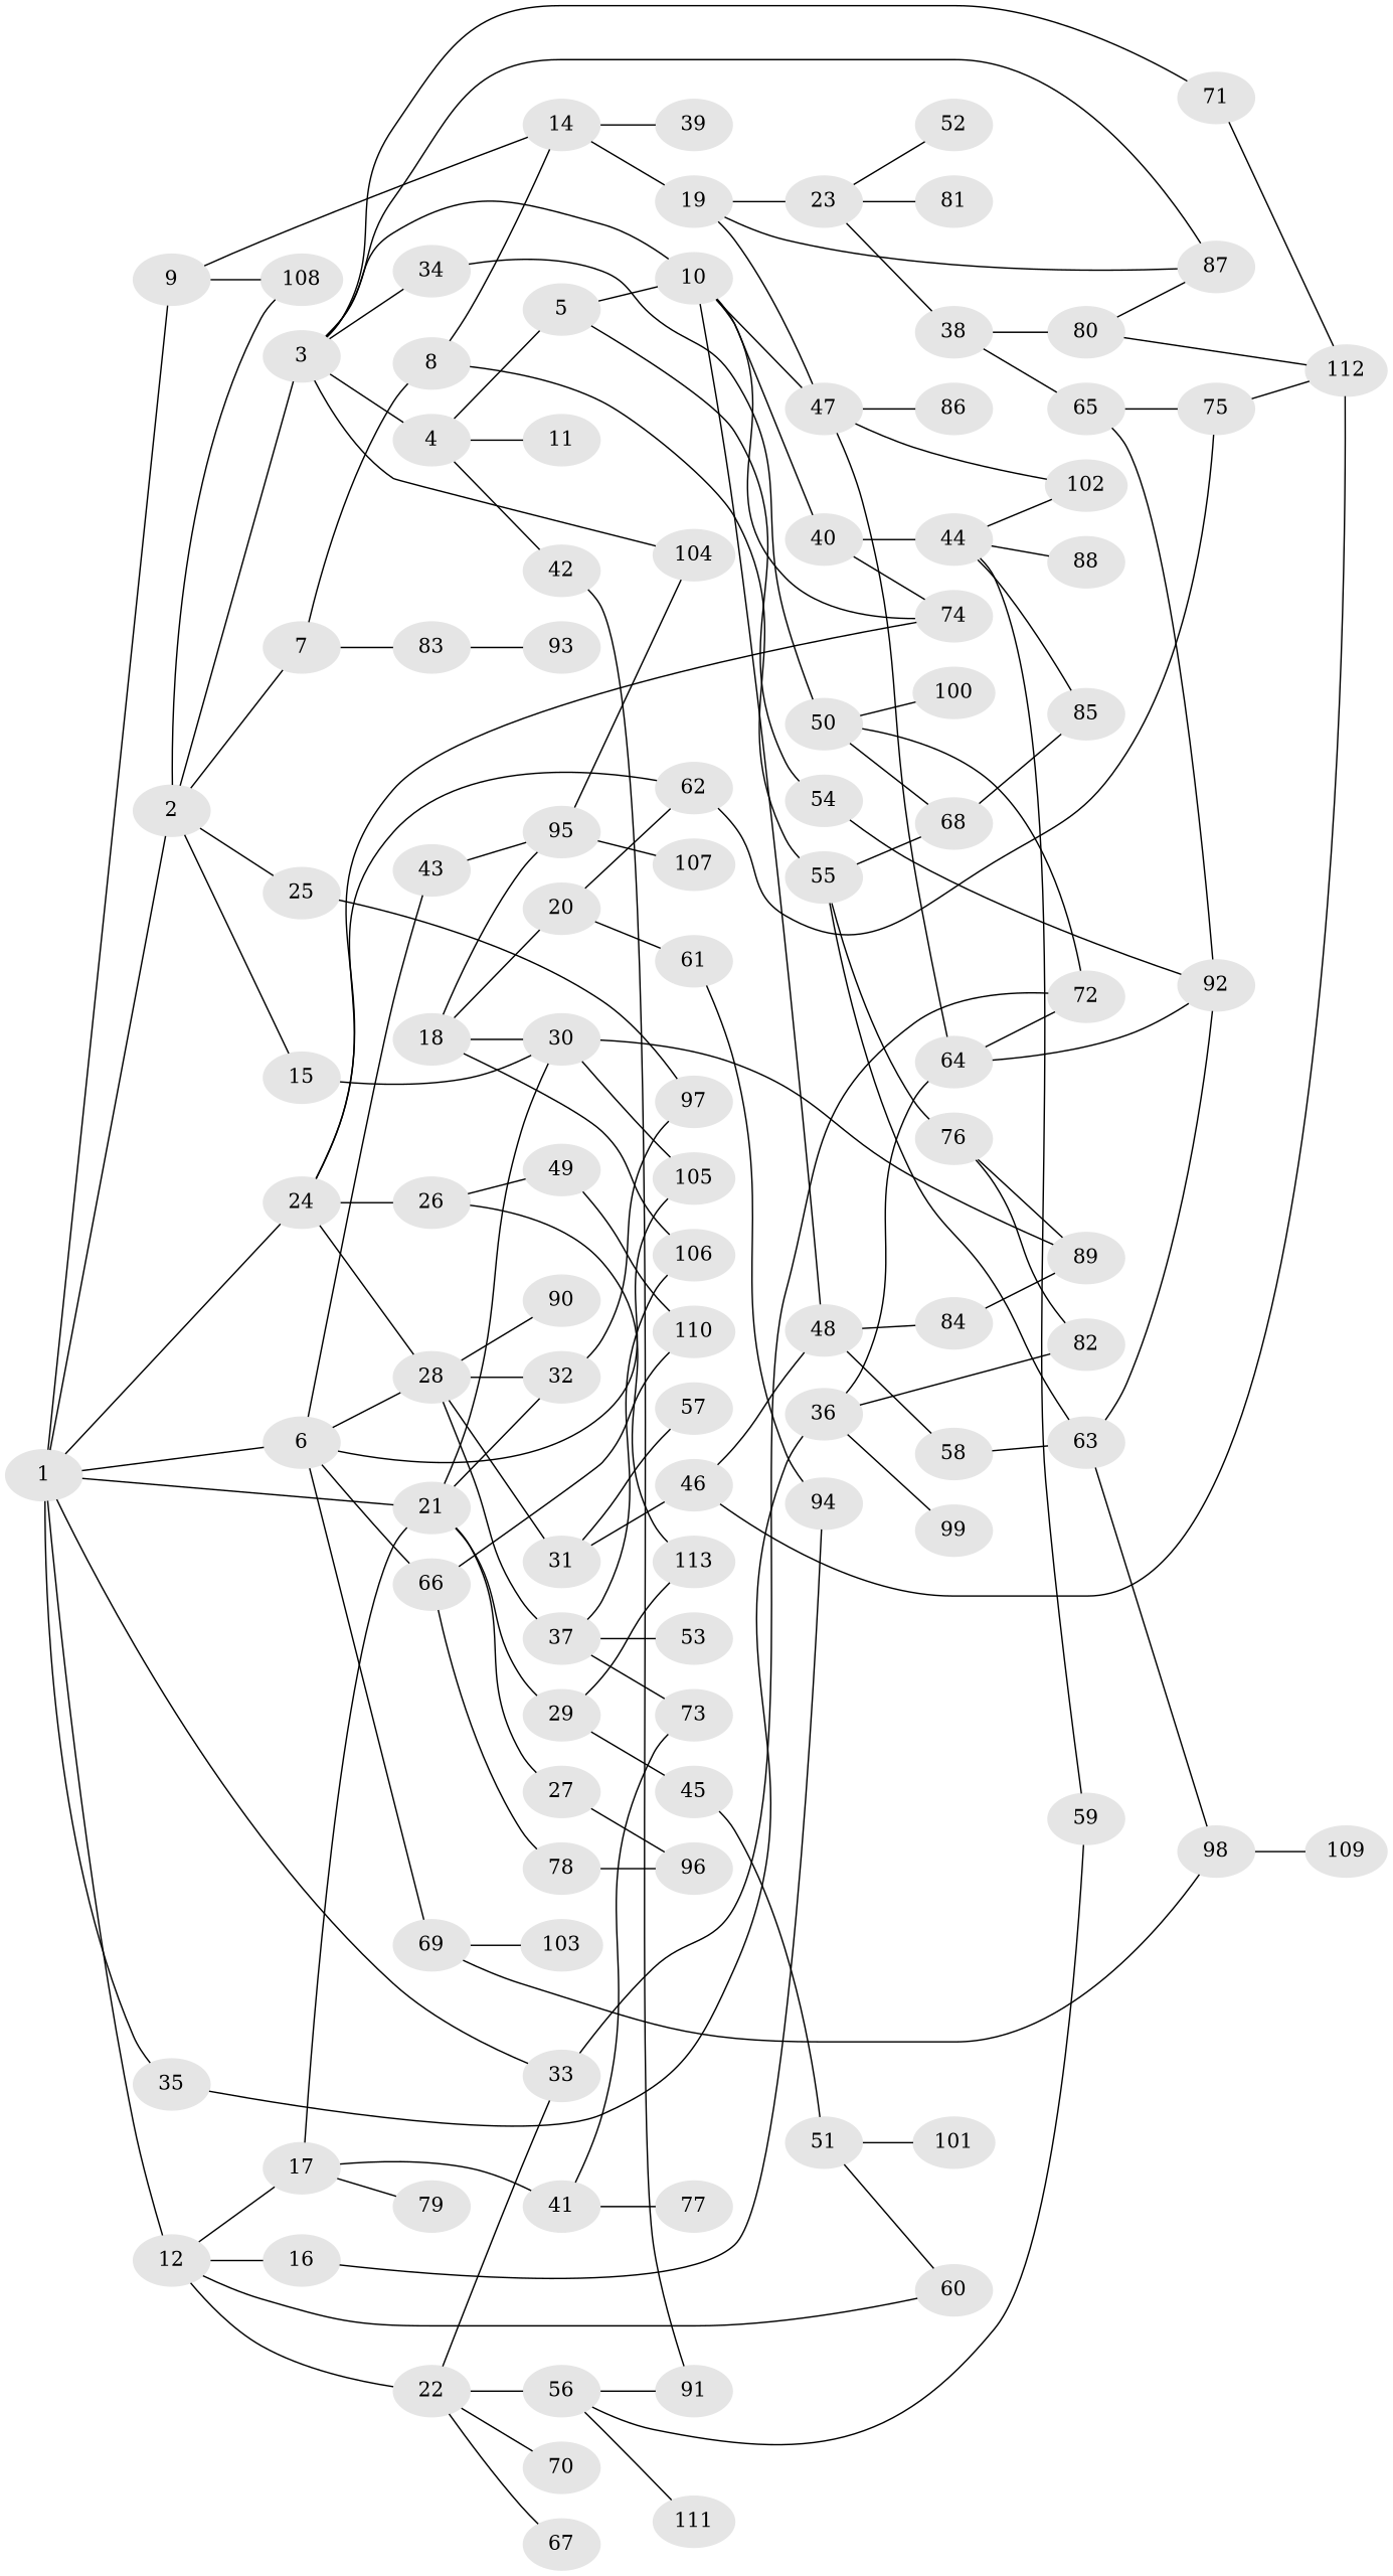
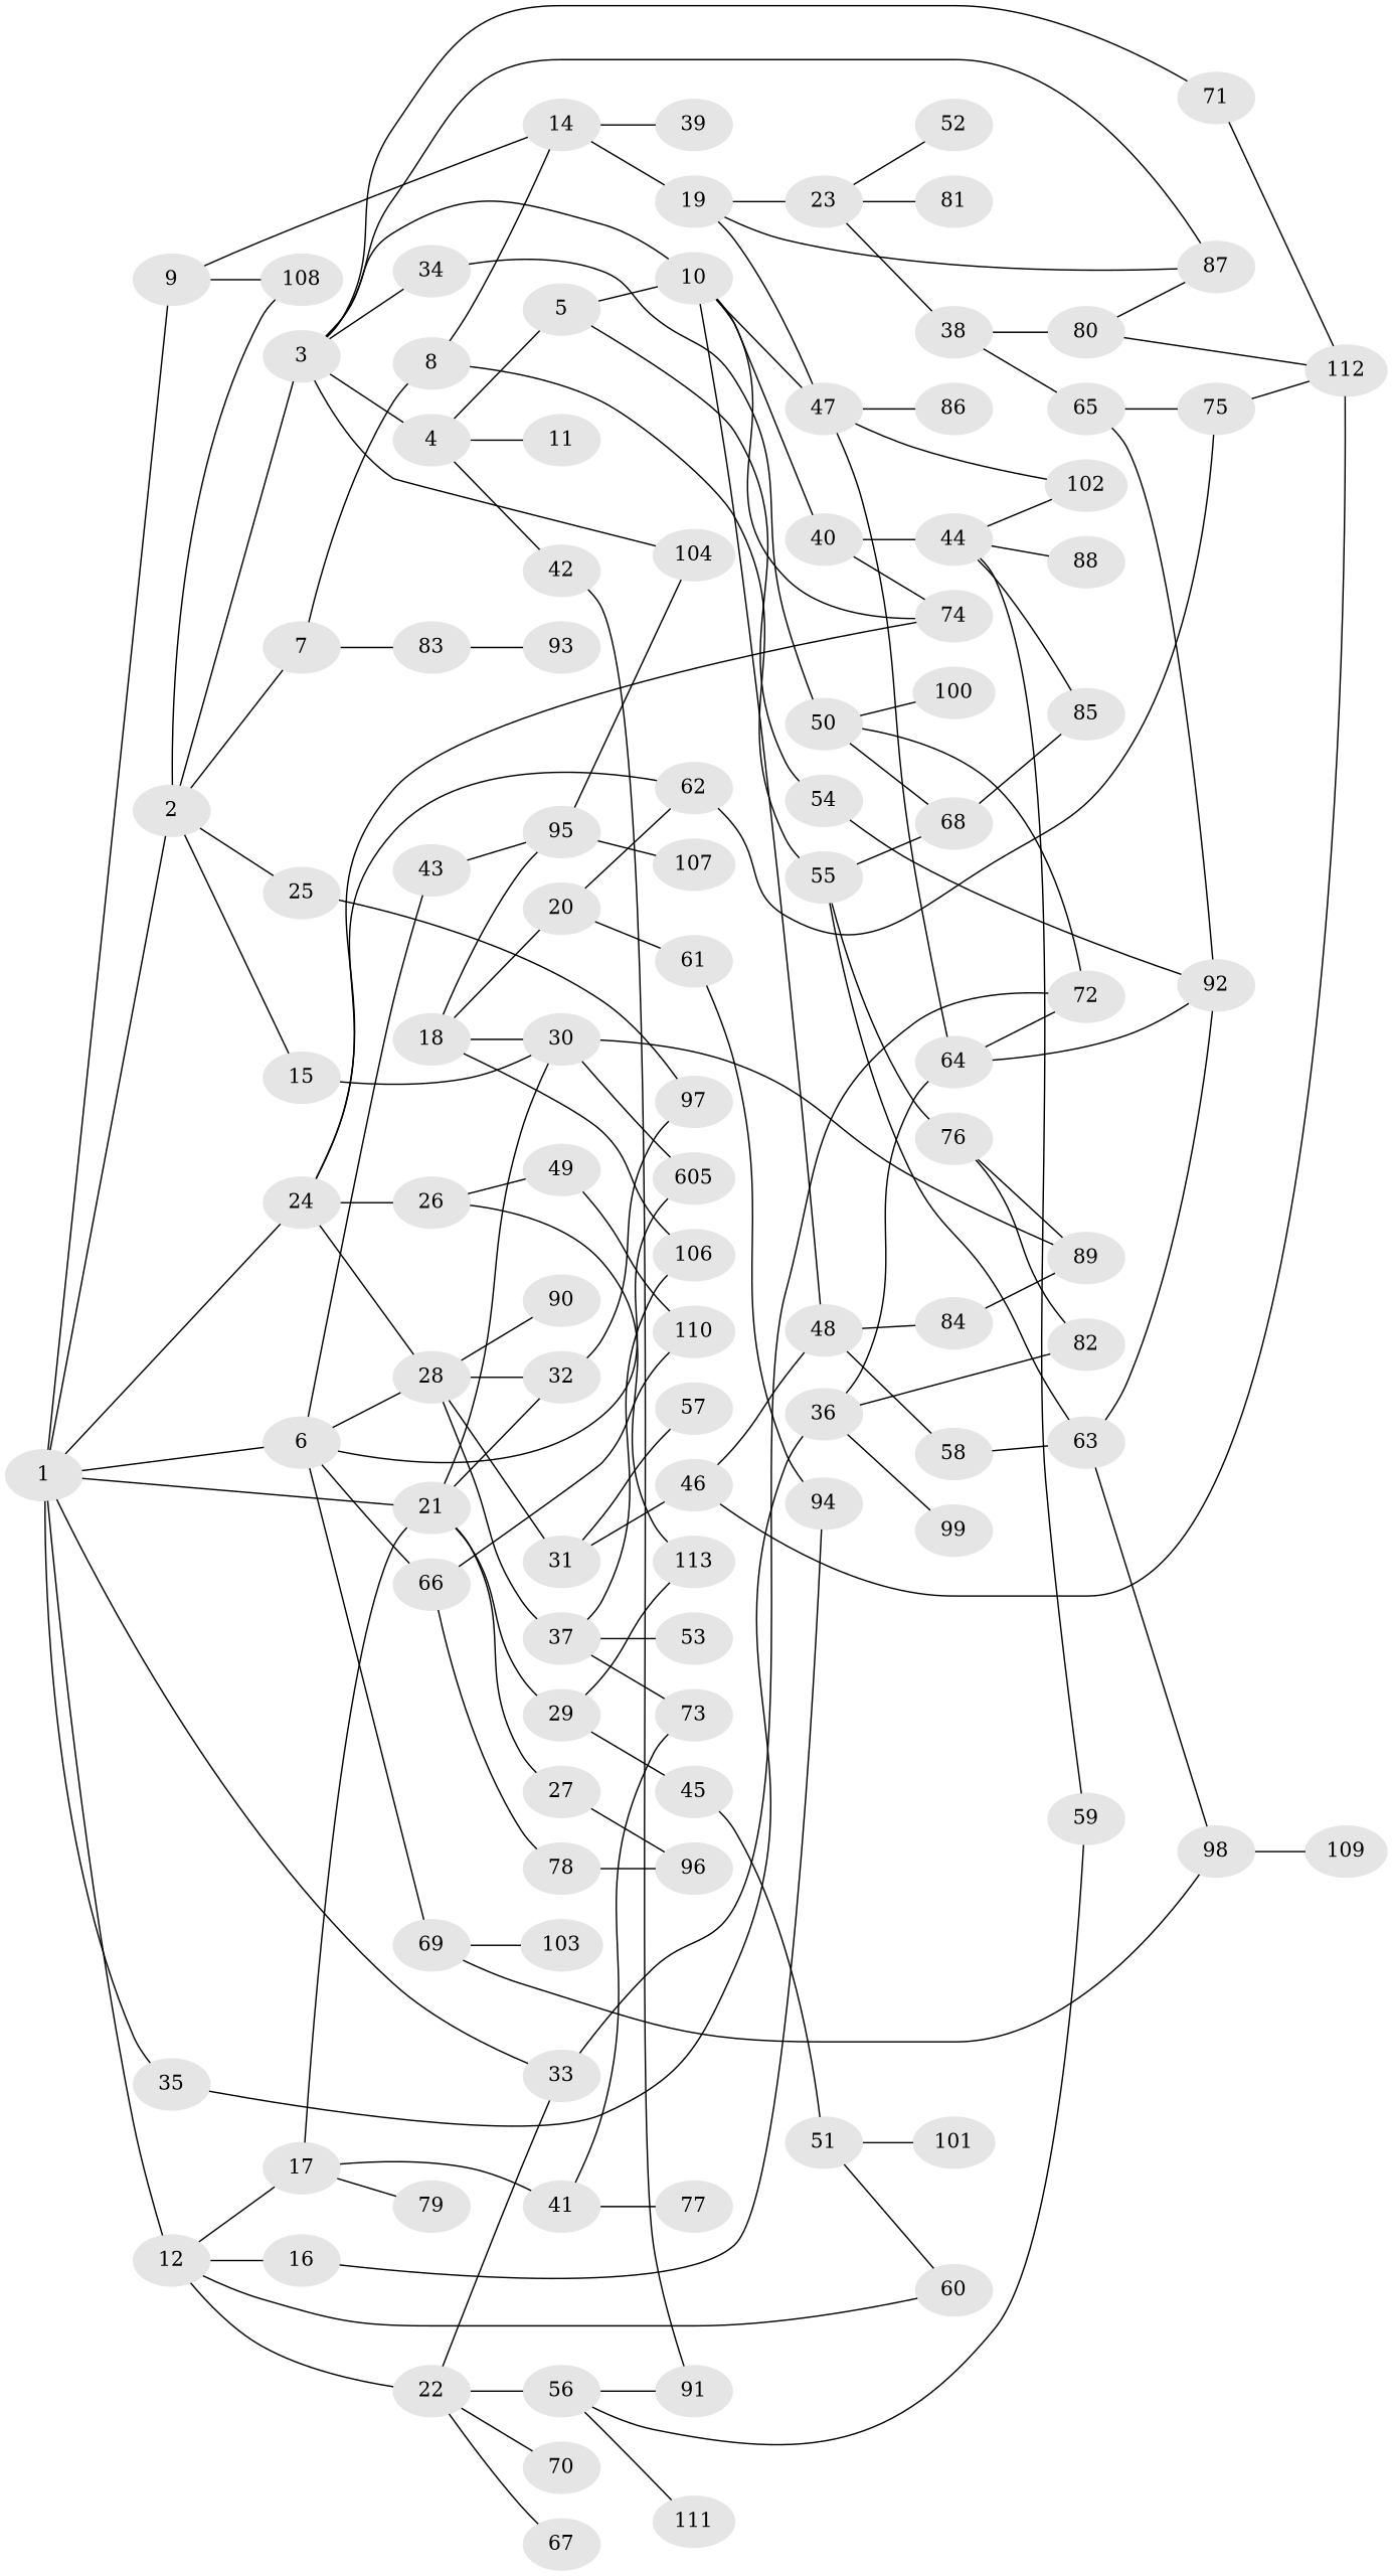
  graph {
    rankdir=LR
    node [color=gray90 style=filled]
    1
    2
    6
    9
    12
    21
    24
    33
    35
    3
    7
    15
    25
    108
    28
    43
    66
    69
-   105
+   105 [label=605]
    14
    16
    17
    22
    60
    30
    27
    29
    32
    74
    62
    26
    72
    36
    4
    10
    34
    71
    87
    104
    8
    83
    97
    5
    11
    42
    40
    47
    48
    50
    112
    54
    91
    92
    31
    37
    90
    95
    110
    78
    98
    103
    55
    93
    19
    39
    68
    63
    76
    44
    64
    102
    86
    58
    84
    94
    41
    79
    56
    67
    70
    18
    20
    106
    80
    23
    89
    73
    77
    61
    107
    38
    52
    81
    75
    96
    113
    45
    59
    111
    65
    49
    46
    57
    53
    51
    100
    82
    99
    85
    88
    101
    109
    1 -- 2
    1 -- 6
    1 -- 9
    1 -- 12
    1 -- 21
    1 -- 24
    1 -- 33
    1 -- 35
    2 -- 3
    2 -- 7
    2 -- 15
    2 -- 25
    2 -- 108
    6 -- 28
    6 -- 43
    6 -- 66
    6 -- 69
    6 -- 105
    9 -- 108
    9 -- 14
    12 -- 16
    12 -- 17
    12 -- 22
    12 -- 60
    21 -- 30
    21 -- 27
    21 -- 29
    21 -- 32
    24 -- 28
    24 -- 74
    24 -- 62
    24 -- 26
    33 -- 72
    35 -- 36
    3 -- 4
    3 -- 10
    3 -- 34
    3 -- 71
    3 -- 87
    3 -- 104
    7 -- 8
    7 -- 83
    15 -- 30
    25 -- 97
    28 -- 32
    28 -- 31
    28 -- 37
    28 -- 90
    43 -- 95
    66 -- 110
    66 -- 78
    69 -- 98
    69 -- 103
    14 -- 19
    14 -- 39
    16 -- 94
    17 -- 21
    17 -- 41
    17 -- 79
    22 -- 33
    22 -- 56
    22 -- 67
    22 -- 70
    30 -- 105
    30 -- 89
    27 -- 96
    29 -- 113
    29 -- 45
    32 -- 97
    62 -- 75
    26 -- 113
    26 -- 49
    36 -- 64
    36 -- 82
    36 -- 99
    4 -- 5
    4 -- 11
    4 -- 42
    10 -- 74
    10 -- 40
    10 -- 47
    10 -- 48
    34 -- 50
    71 -- 112
    8 -- 14
    8 -- 55
    83 -- 93
    5 -- 10
    5 -- 54
    42 -- 91
    40 -- 74
    40 -- 44
    47 -- 64
    47 -- 102
    47 -- 86
    48 -- 58
    48 -- 84
    50 -- 72
    50 -- 68
    50 -- 100
    54 -- 92
    31 -- 46
    31 -- 57
    37 -- 106
    37 -- 73
    37 -- 53
    95 -- 104
    95 -- 107
    78 -- 96
    98 -- 109
    55 -- 68
    55 -- 63
    55 -- 76
    19 -- 87
    19 -- 47
    19 -- 23
    68 -- 85
    63 -- 92
    63 -- 98
    76 -- 89
    76 -- 82
    44 -- 102
    44 -- 59
    44 -- 85
    44 -- 88
    64 -- 72
    64 -- 92
    58 -- 63
    84 -- 89
    41 -- 73
    41 -- 77
    56 -- 91
    56 -- 59
    56 -- 111
    18 -- 30
    18 -- 95
    18 -- 20
    18 -- 106
    20 -- 62
    20 -- 61
    80 -- 87
    80 -- 112
    23 -- 38
    23 -- 52
    23 -- 81
    61 -- 94
    38 -- 80
    38 -- 65
    75 -- 112
    45 -- 51
    65 -- 92
    65 -- 75
    49 -- 110
    46 -- 48
    46 -- 112
    51 -- 60
    51 -- 101
  }
